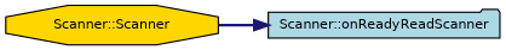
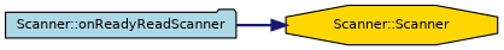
  digraph {
    rankdir=LR
    node [color=black fontname=Helvetica fontsize=10 style=filled]
    n1 [fillcolor=gold fontcolor=black height=0.2 label="Scanner::Scanner" shape=octagon width=0.4]
    n2 [fillcolor=lightblue height=0.2 label="Scanner::onReadyReadScanner" shape=folder width=0.4]
-   n1 -> n2 [color=midnightblue fontname=Helvetica fontsize=10 labelfontname=Helvetica labelfontsize=10 style=bold]
+   n2 -> n1 [color=midnightblue fontname=Helvetica fontsize=10 labelfontname=Helvetica labelfontsize=10 style=bold]
  }
